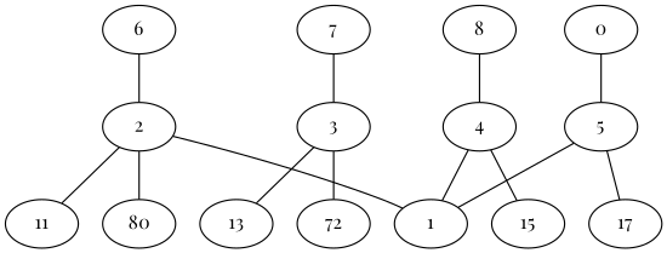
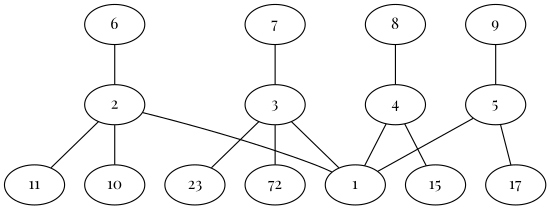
  graph {
    fontname="Playfair Display"
    node [chem=H fontname="Playfair Display"]
    edge [fontname="Playfair Display" valence=1]
    1 [chem=C]
    2 [chem=C]
-   10 [label=80]
+   10
    11
    3 [chem=C]
    n6 [label=72]
-   13
+   13 [label=23]
    4 [chem=C]
    15
    5 [chem=C]
    17
    6 [chem=Cl]
    7 [chem=Cl]
    8 [chem=Cl]
-   9 [chem=Cl label=0]
+   9 [chem=Cl]
    2 -- 1
    2 -- 10
    2 -- 11
+   3 -- 1
    3 -- n6
    3 -- 13
    4 -- 1
    4 -- 15
    5 -- 1
    5 -- 17
    6 -- 2
    7 -- 3
    8 -- 4
    9 -- 5
  }
